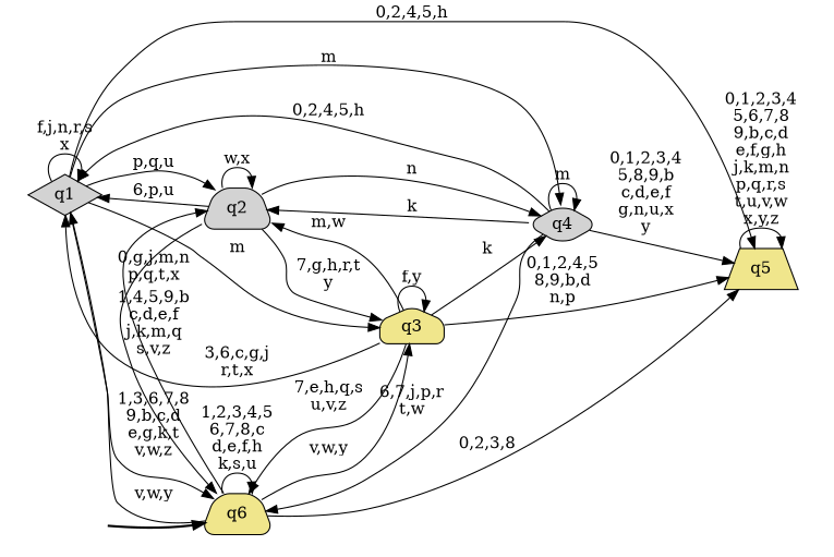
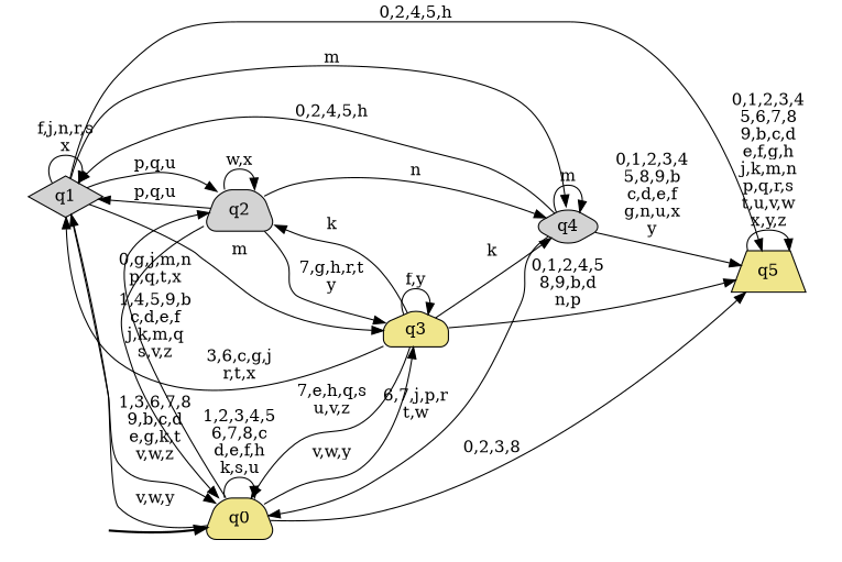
  digraph {
    rankdir=LR
    node [shape=trapezium style="rounded,filled" color=black fillcolor=khaki]
    __start0 [height=0 shape=none style=invis width=0 color="" fillcolor=""]
-   n2 [label=q6]
+   n2 [label=q0]
    n3 [fillcolor=lightgrey label=q1 shape=diamond style=filled]
    n4 [fillcolor=lightgrey label=q2]
    n5 [label=q3 shape=house]
    n6 [label=q5 style=filled]
    n7 [fillcolor=lightgrey label=q4 shape=diamond]
    subgraph cluster_1 {
      nodesep=0.15
      ranksep=0.15
      style=invis
      __start0
      n2
    }
    __start0 -> n2 [penwidth=2]
    n2 -> n2 [label="1,2,3,4,5\n6,7,8,c\nd,e,f,h\nk,s,u"]
    n2 -> n3 [label="v,w,y"]
    n2 -> n4 [label="0,g,j,m,n\np,q,t,x"]
    n2 -> n5 [label="v,w,y"]
    n2 -> n6 [label="0,2,3,8"]
    n3 -> n2 [label="1,3,6,7,8\n9,b,c,d\ne,g,k,t\nv,w,z"]
    n3 -> n3 [label="f,j,n,r,s\nx"]
    n3 -> n4 [label="p,q,u"]
    n3 -> n5 [label=m]
    n3 -> n6 [label="0,2,4,5,h"]
    n3 -> n7 [label=m]
    n4 -> n2 [label="1,4,5,9,b\nc,d,e,f\nj,k,m,q\ns,v,z"]
-   n4 -> n3 [label="6,p,u"]
+   n4 -> n3 [label="p,q,u"]
    n4 -> n4 [label="w,x"]
    n4 -> n5 [label="7,g,h,r,t\ny"]
    n4 -> n7 [label=n]
    n5 -> n2 [label="7,e,h,q,s\nu,v,z"]
    n5 -> n3 [label="3,6,c,g,j\nr,t,x"]
-   n5 -> n4 [label="m,w"]
+   n5 -> n4 [label=k]
    n5 -> n5 [label="f,y"]
    n5 -> n6 [label="0,1,2,4,5\n8,9,b,d\nn,p"]
    n5 -> n7 [label=k]
    n6 -> n6 [label="0,1,2,3,4\n5,6,7,8\n9,b,c,d\ne,f,g,h\nj,k,m,n\np,q,r,s\nt,u,v,w\nx,y,z"]
    n7 -> n2 [label="6,7,j,p,r\nt,w"]
    n7 -> n3 [label="0,2,4,5,h"]
-   n7 -> n4 [label=k]
    n7 -> n6 [label="0,1,2,3,4\n5,8,9,b\nc,d,e,f\ng,n,u,x\ny"]
    n7 -> n7 [label=m]
  }
